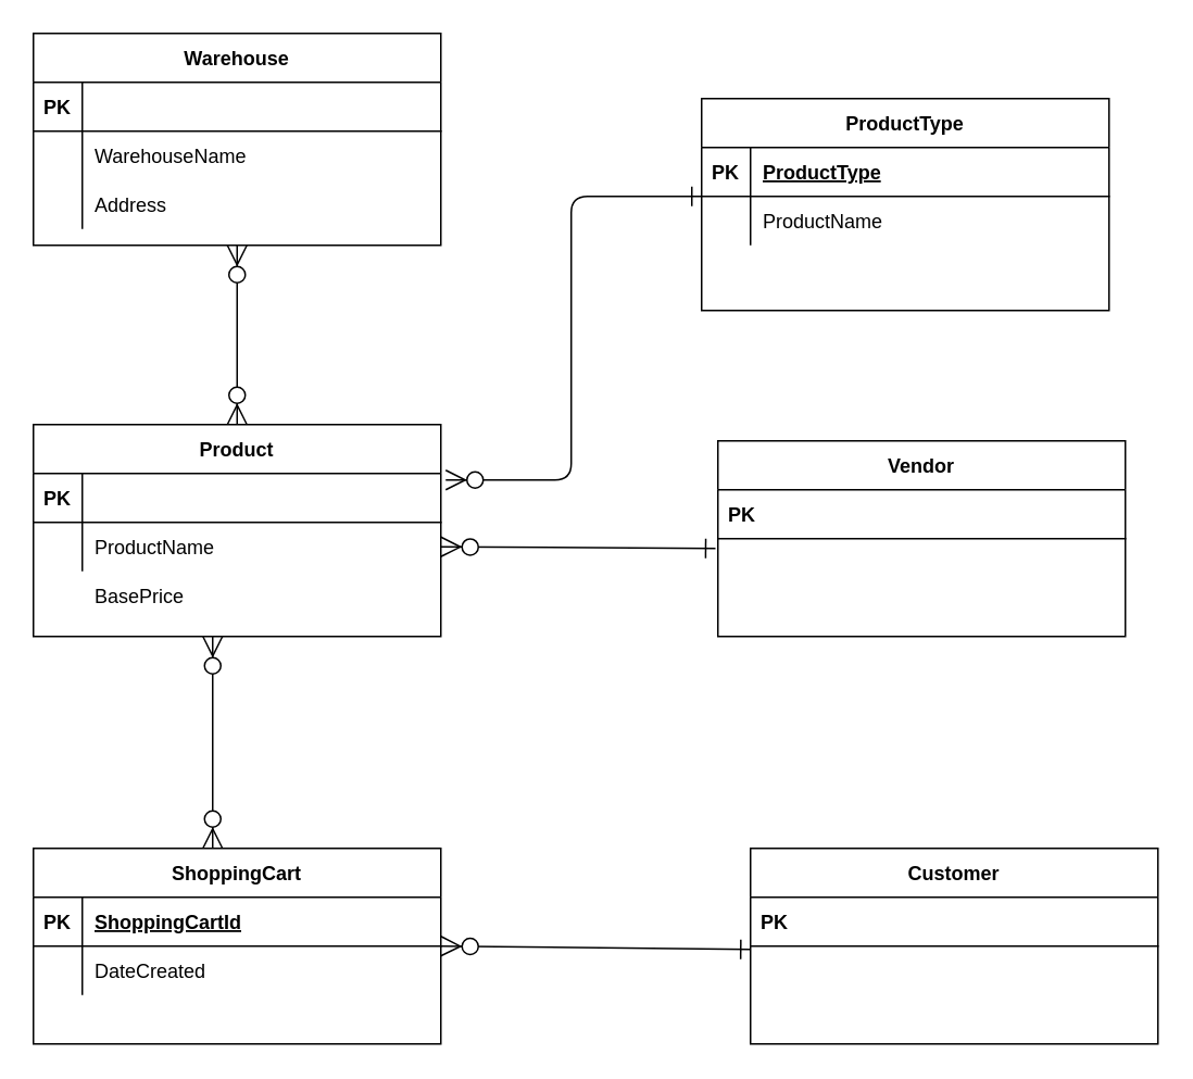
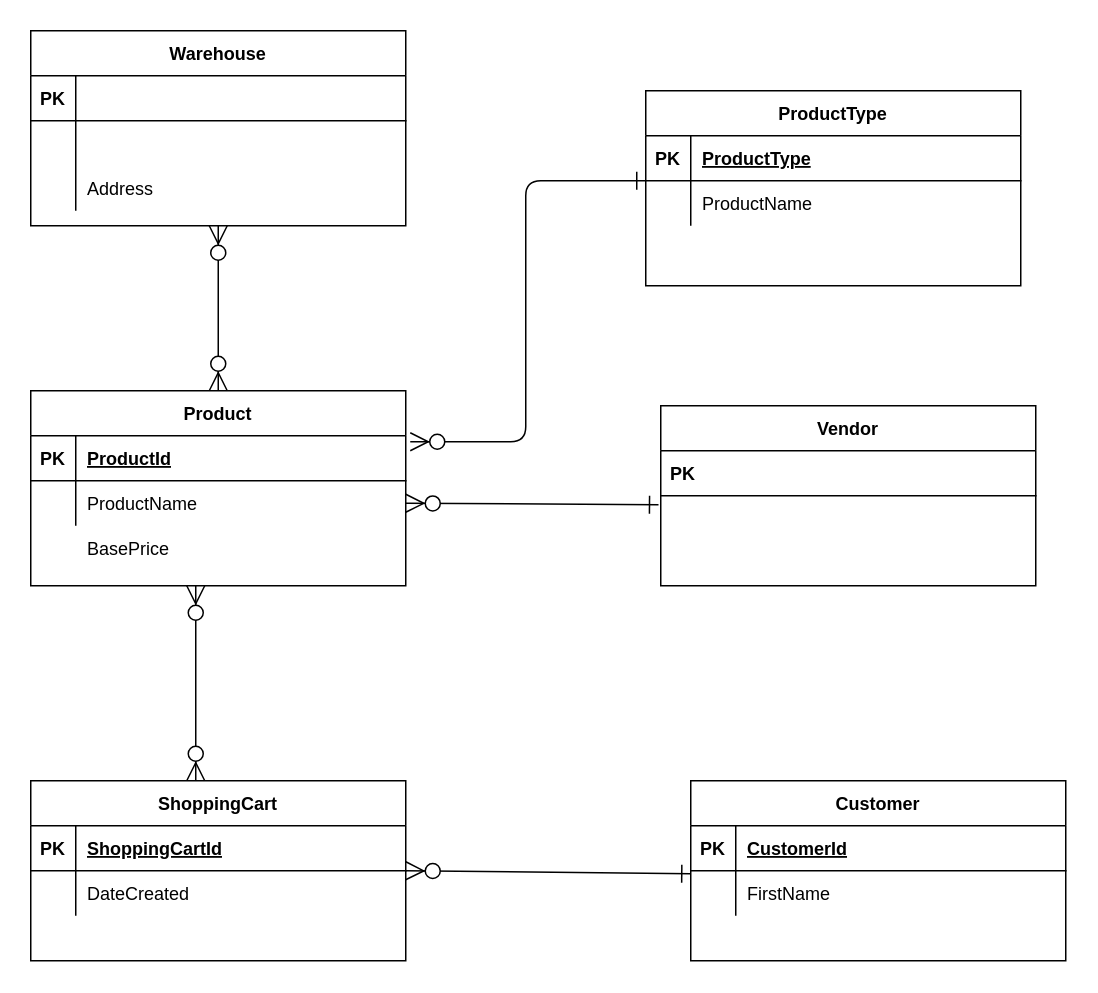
  <mxCell id="0" />
  <mxCell id="1" parent="0" />
  <mxCell id="2" value="" style="endArrow=ERzeroToMany;startArrow=ERzeroToMany;endFill=1;startFill=1;endSize=10;startSize=10;exitX=0.5;exitY=0;exitDx=0;exitDy=0;" parent="1" source="13" edge="1"><mxGeometry width="100" height="100" relative="1" as="geometry"><mxPoint x="300" y="690" as="sourcePoint" /><mxPoint x="145" y="150" as="targetPoint" /></mxGeometry></mxCell>
  <mxCell id="3" value="BasePrice" style="shape=partialRectangle;overflow=hidden;connectable=0;fillColor=none;top=0;left=0;bottom=0;right=0;align=left;spacingLeft=6;" parent="1" vertex="1"><mxGeometry x="50" y="350" width="220" height="30" as="geometry" /></mxCell>
  <mxCell id="4" value="Warehouse" style="shape=table;startSize=30;container=1;collapsible=1;childLayout=tableLayout;fixedRows=1;rowLines=0;fontStyle=1;align=center;resizeLast=1;" parent="1" vertex="1"><mxGeometry x="20" y="20" width="250" height="130" as="geometry" /></mxCell>
  <mxCell id="5" value="" style="shape=partialRectangle;collapsible=0;dropTarget=0;pointerEvents=0;fillColor=none;points=[[0,0.5],[1,0.5]];portConstraint=eastwest;top=0;left=0;right=0;bottom=1;" parent="4" vertex="1"><mxGeometry y="30" width="250" height="30" as="geometry" /></mxCell>
  <mxCell id="6" value="PK" style="shape=partialRectangle;overflow=hidden;connectable=0;fillColor=none;top=0;left=0;bottom=0;right=0;fontStyle=1;" parent="5" vertex="1"><mxGeometry width="30" height="30" as="geometry" /></mxCell>
  <mxCell id="7" value="" style="shape=partialRectangle;collapsible=0;dropTarget=0;pointerEvents=0;fillColor=none;points=[[0,0.5],[1,0.5]];portConstraint=eastwest;top=0;left=0;right=0;bottom=0;" parent="4" vertex="1"><mxGeometry y="60" width="250" height="30" as="geometry" /></mxCell>
  <mxCell id="8" value="" style="shape=partialRectangle;overflow=hidden;connectable=0;fillColor=none;top=0;left=0;bottom=0;right=0;" parent="7" vertex="1"><mxGeometry width="30" height="30" as="geometry" /></mxCell>
- <mxCell id="9" value="WarehouseName" style="shape=partialRectangle;overflow=hidden;connectable=0;fillColor=none;top=0;left=0;bottom=0;right=0;align=left;spacingLeft=6;" parent="7" vertex="1"><mxGeometry x="30" width="220" height="30" as="geometry" /></mxCell>
  <mxCell id="10" value="" style="shape=partialRectangle;collapsible=0;dropTarget=0;pointerEvents=0;fillColor=none;points=[[0,0.5],[1,0.5]];portConstraint=eastwest;top=0;left=0;right=0;bottom=0;" parent="4" vertex="1"><mxGeometry y="90" width="250" height="30" as="geometry" /></mxCell>
  <mxCell id="11" value="" style="shape=partialRectangle;overflow=hidden;connectable=0;fillColor=none;top=0;left=0;bottom=0;right=0;" parent="10" vertex="1"><mxGeometry width="30" height="30" as="geometry" /></mxCell>
  <mxCell id="12" value="Address" style="shape=partialRectangle;overflow=hidden;connectable=0;fillColor=none;top=0;left=0;bottom=0;right=0;align=left;spacingLeft=6;" parent="10" vertex="1"><mxGeometry x="30" width="220" height="30" as="geometry" /></mxCell>
  <mxCell id="13" value="Product" style="shape=table;startSize=30;container=1;collapsible=1;childLayout=tableLayout;fixedRows=1;rowLines=0;fontStyle=1;align=center;resizeLast=1;" parent="1" vertex="1"><mxGeometry x="20" y="260" width="250" height="130" as="geometry" /></mxCell>
  <mxCell id="14" value="" style="shape=partialRectangle;collapsible=0;dropTarget=0;pointerEvents=0;fillColor=none;points=[[0,0.5],[1,0.5]];portConstraint=eastwest;top=0;left=0;right=0;bottom=1;" parent="13" vertex="1"><mxGeometry y="30" width="250" height="30" as="geometry" /></mxCell>
  <mxCell id="15" value="PK" style="shape=partialRectangle;overflow=hidden;connectable=0;fillColor=none;top=0;left=0;bottom=0;right=0;fontStyle=1;" parent="14" vertex="1"><mxGeometry width="30" height="30" as="geometry" /></mxCell>
+ <mxCell id="16" value="ProductId" style="shape=partialRectangle;overflow=hidden;connectable=0;fillColor=none;top=0;left=0;bottom=0;right=0;align=left;spacingLeft=6;fontStyle=5;" parent="14" vertex="1"><mxGeometry x="30" width="220" height="30" as="geometry" /></mxCell>
  <mxCell id="17" value="" style="shape=partialRectangle;collapsible=0;dropTarget=0;pointerEvents=0;fillColor=none;points=[[0,0.5],[1,0.5]];portConstraint=eastwest;top=0;left=0;right=0;bottom=0;" parent="13" vertex="1"><mxGeometry y="60" width="250" height="30" as="geometry" /></mxCell>
  <mxCell id="18" value="" style="shape=partialRectangle;overflow=hidden;connectable=0;fillColor=none;top=0;left=0;bottom=0;right=0;" parent="17" vertex="1"><mxGeometry width="30" height="30" as="geometry" /></mxCell>
  <mxCell id="19" value="ProductName" style="shape=partialRectangle;overflow=hidden;connectable=0;fillColor=none;top=0;left=0;bottom=0;right=0;align=left;spacingLeft=6;" parent="17" vertex="1"><mxGeometry x="30" width="220" height="30" as="geometry" /></mxCell>
  <mxCell id="20" value="Vendor" style="shape=table;startSize=30;container=1;collapsible=1;childLayout=tableLayout;fixedRows=1;rowLines=0;fontStyle=1;align=center;resizeLast=1;" parent="1" vertex="1"><mxGeometry x="440" y="270" width="250" height="120" as="geometry" /></mxCell>
  <mxCell id="21" value="" style="shape=partialRectangle;collapsible=0;dropTarget=0;pointerEvents=0;fillColor=none;points=[[0,0.5],[1,0.5]];portConstraint=eastwest;top=0;left=0;right=0;bottom=1;" parent="20" vertex="1"><mxGeometry y="30" width="250" height="30" as="geometry" /></mxCell>
  <mxCell id="22" value="PK" style="shape=partialRectangle;overflow=hidden;connectable=0;fillColor=none;top=0;left=0;bottom=0;right=0;fontStyle=1;" parent="21" vertex="1"><mxGeometry width="30" height="30" as="geometry" /></mxCell>
  <mxCell id="23" value="" style="shape=partialRectangle;collapsible=0;dropTarget=0;pointerEvents=0;fillColor=none;points=[[0,0.5],[1,0.5]];portConstraint=eastwest;top=0;left=0;right=0;bottom=0;" parent="20" vertex="1"><mxGeometry y="60" width="250" height="30" as="geometry" /></mxCell>
  <mxCell id="24" value="" style="shape=partialRectangle;overflow=hidden;connectable=0;fillColor=none;top=0;left=0;bottom=0;right=0;" parent="23" vertex="1"><mxGeometry width="30" height="30" as="geometry" /></mxCell>
  <mxCell id="25" value="" style="shape=partialRectangle;collapsible=0;dropTarget=0;pointerEvents=0;fillColor=none;points=[[0,0.5],[1,0.5]];portConstraint=eastwest;top=0;left=0;right=0;bottom=0;" parent="20" vertex="1"><mxGeometry y="90" width="250" height="30" as="geometry" /></mxCell>
  <mxCell id="26" value="" style="shape=partialRectangle;overflow=hidden;connectable=0;fillColor=none;top=0;left=0;bottom=0;right=0;" parent="25" vertex="1"><mxGeometry width="30" height="30" as="geometry" /></mxCell>
  <mxCell id="27" value="" style="endArrow=ERzeroToMany;html=1;entryX=1;entryY=0.5;entryDx=0;entryDy=0;exitX=-0.006;exitY=1.2;exitDx=0;exitDy=0;exitPerimeter=0;endSize=10;startSize=10;endFill=1;startArrow=ERone;startFill=0;" parent="1" source="21" target="17" edge="1"><mxGeometry width="50" height="50" relative="1" as="geometry"><mxPoint x="360" y="290" as="sourcePoint" /><mxPoint x="410" y="240" as="targetPoint" /></mxGeometry></mxCell>
  <mxCell id="28" value="ProductType" style="shape=table;startSize=30;container=1;collapsible=1;childLayout=tableLayout;fixedRows=1;rowLines=0;fontStyle=1;align=center;resizeLast=1;" parent="1" vertex="1"><mxGeometry x="430" y="60" width="250" height="130" as="geometry" /></mxCell>
  <mxCell id="29" value="" style="shape=partialRectangle;collapsible=0;dropTarget=0;pointerEvents=0;fillColor=none;points=[[0,0.5],[1,0.5]];portConstraint=eastwest;top=0;left=0;right=0;bottom=1;" parent="28" vertex="1"><mxGeometry y="30" width="250" height="30" as="geometry" /></mxCell>
  <mxCell id="30" value="PK" style="shape=partialRectangle;overflow=hidden;connectable=0;fillColor=none;top=0;left=0;bottom=0;right=0;fontStyle=1;" parent="29" vertex="1"><mxGeometry width="30" height="30" as="geometry" /></mxCell>
  <mxCell id="31" value="ProductType" style="shape=partialRectangle;overflow=hidden;connectable=0;fillColor=none;top=0;left=0;bottom=0;right=0;align=left;spacingLeft=6;fontStyle=5;" parent="29" vertex="1"><mxGeometry x="30" width="220" height="30" as="geometry" /></mxCell>
  <mxCell id="32" value="" style="shape=partialRectangle;collapsible=0;dropTarget=0;pointerEvents=0;fillColor=none;points=[[0,0.5],[1,0.5]];portConstraint=eastwest;top=0;left=0;right=0;bottom=0;" parent="28" vertex="1"><mxGeometry y="60" width="250" height="30" as="geometry" /></mxCell>
  <mxCell id="33" value="" style="shape=partialRectangle;overflow=hidden;connectable=0;fillColor=none;top=0;left=0;bottom=0;right=0;" parent="32" vertex="1"><mxGeometry width="30" height="30" as="geometry" /></mxCell>
  <mxCell id="34" value="ProductName" style="shape=partialRectangle;overflow=hidden;connectable=0;fillColor=none;top=0;left=0;bottom=0;right=0;align=left;spacingLeft=6;" parent="32" vertex="1"><mxGeometry x="30" width="220" height="30" as="geometry" /></mxCell>
  <mxCell id="35" value="" style="endArrow=ERone;html=1;exitX=1.012;exitY=0.133;exitDx=0;exitDy=0;exitPerimeter=0;endSize=10;startSize=10;endFill=0;startArrow=ERzeroToMany;startFill=1;" parent="1" source="14" edge="1"><mxGeometry width="50" height="50" relative="1" as="geometry"><mxPoint x="380" y="170" as="sourcePoint" /><mxPoint x="430" y="120" as="targetPoint" /><Array as="points"><mxPoint x="350" y="294" /><mxPoint x="350" y="120" /></Array></mxGeometry></mxCell>
  <mxCell id="36" value="Customer" style="shape=table;startSize=30;container=1;collapsible=1;childLayout=tableLayout;fixedRows=1;rowLines=0;fontStyle=1;align=center;resizeLast=1;" parent="1" vertex="1"><mxGeometry x="460" y="520" width="250" height="120" as="geometry" /></mxCell>
  <mxCell id="37" value="" style="shape=partialRectangle;collapsible=0;dropTarget=0;pointerEvents=0;fillColor=none;points=[[0,0.5],[1,0.5]];portConstraint=eastwest;top=0;left=0;right=0;bottom=1;" parent="36" vertex="1"><mxGeometry y="30" width="250" height="30" as="geometry" /></mxCell>
  <mxCell id="38" value="PK" style="shape=partialRectangle;overflow=hidden;connectable=0;fillColor=none;top=0;left=0;bottom=0;right=0;fontStyle=1;" parent="37" vertex="1"><mxGeometry width="30" height="30" as="geometry" /></mxCell>
+ <mxCell id="39" value="CustomerId" style="shape=partialRectangle;overflow=hidden;connectable=0;fillColor=none;top=0;left=0;bottom=0;right=0;align=left;spacingLeft=6;fontStyle=5;" parent="37" vertex="1"><mxGeometry x="30" width="220" height="30" as="geometry" /></mxCell>
  <mxCell id="40" value="" style="shape=partialRectangle;collapsible=0;dropTarget=0;pointerEvents=0;fillColor=none;points=[[0,0.5],[1,0.5]];portConstraint=eastwest;top=0;left=0;right=0;bottom=0;" parent="36" vertex="1"><mxGeometry y="60" width="250" height="30" as="geometry" /></mxCell>
  <mxCell id="41" value="" style="shape=partialRectangle;overflow=hidden;connectable=0;fillColor=none;top=0;left=0;bottom=0;right=0;" parent="40" vertex="1"><mxGeometry width="30" height="30" as="geometry" /></mxCell>
+ <mxCell id="42" value="FirstName" style="shape=partialRectangle;overflow=hidden;connectable=0;fillColor=none;top=0;left=0;bottom=0;right=0;align=left;spacingLeft=6;" parent="40" vertex="1"><mxGeometry x="30" width="220" height="30" as="geometry" /></mxCell>
  <mxCell id="43" value="" style="shape=partialRectangle;collapsible=0;dropTarget=0;pointerEvents=0;fillColor=none;points=[[0,0.5],[1,0.5]];portConstraint=eastwest;top=0;left=0;right=0;bottom=0;" parent="36" vertex="1"><mxGeometry y="90" width="250" height="30" as="geometry" /></mxCell>
  <mxCell id="44" value="" style="shape=partialRectangle;overflow=hidden;connectable=0;fillColor=none;top=0;left=0;bottom=0;right=0;" parent="43" vertex="1"><mxGeometry width="30" height="30" as="geometry" /></mxCell>
  <mxCell id="45" value="ShoppingCart" style="shape=table;startSize=30;container=1;collapsible=1;childLayout=tableLayout;fixedRows=1;rowLines=0;fontStyle=1;align=center;resizeLast=1;" parent="1" vertex="1"><mxGeometry x="20" y="520" width="250" height="120" as="geometry" /></mxCell>
  <mxCell id="46" value="" style="shape=partialRectangle;collapsible=0;dropTarget=0;pointerEvents=0;fillColor=none;points=[[0,0.5],[1,0.5]];portConstraint=eastwest;top=0;left=0;right=0;bottom=1;" parent="45" vertex="1"><mxGeometry y="30" width="250" height="30" as="geometry" /></mxCell>
  <mxCell id="47" value="PK" style="shape=partialRectangle;overflow=hidden;connectable=0;fillColor=none;top=0;left=0;bottom=0;right=0;fontStyle=1;" parent="46" vertex="1"><mxGeometry width="30" height="30" as="geometry" /></mxCell>
  <mxCell id="48" value="ShoppingCartId" style="shape=partialRectangle;overflow=hidden;connectable=0;fillColor=none;top=0;left=0;bottom=0;right=0;align=left;spacingLeft=6;fontStyle=5;" parent="46" vertex="1"><mxGeometry x="30" width="220" height="30" as="geometry" /></mxCell>
  <mxCell id="49" value="" style="shape=partialRectangle;collapsible=0;dropTarget=0;pointerEvents=0;fillColor=none;points=[[0,0.5],[1,0.5]];portConstraint=eastwest;top=0;left=0;right=0;bottom=0;" parent="45" vertex="1"><mxGeometry y="60" width="250" height="30" as="geometry" /></mxCell>
  <mxCell id="50" value="" style="shape=partialRectangle;overflow=hidden;connectable=0;fillColor=none;top=0;left=0;bottom=0;right=0;" parent="49" vertex="1"><mxGeometry width="30" height="30" as="geometry" /></mxCell>
  <mxCell id="51" value="DateCreated" style="shape=partialRectangle;overflow=hidden;connectable=0;fillColor=none;top=0;left=0;bottom=0;right=0;align=left;spacingLeft=6;" parent="49" vertex="1"><mxGeometry x="30" width="220" height="30" as="geometry" /></mxCell>
  <mxCell id="52" value="" style="shape=partialRectangle;collapsible=0;dropTarget=0;pointerEvents=0;fillColor=none;points=[[0,0.5],[1,0.5]];portConstraint=eastwest;top=0;left=0;right=0;bottom=0;" parent="45" vertex="1"><mxGeometry y="90" width="250" height="30" as="geometry" /></mxCell>
  <mxCell id="53" value="" style="shape=partialRectangle;overflow=hidden;connectable=0;fillColor=none;top=0;left=0;bottom=0;right=0;" parent="52" vertex="1"><mxGeometry width="30" height="30" as="geometry" /></mxCell>
  <mxCell id="54" value="" style="endArrow=ERzeroToMany;html=1;endSize=10;startSize=10;startArrow=ERzeroToMany;startFill=1;endFill=1;" parent="1" edge="1"><mxGeometry width="50" height="50" relative="1" as="geometry"><mxPoint x="130" y="520" as="sourcePoint" /><mxPoint x="130" y="390" as="targetPoint" /></mxGeometry></mxCell>
  <mxCell id="55" value="" style="endArrow=ERone;html=1;entryX=0;entryY=0.067;entryDx=0;entryDy=0;entryPerimeter=0;endSize=10;startSize=10;endFill=0;startArrow=ERzeroToMany;startFill=1;" parent="1" target="40" edge="1"><mxGeometry width="50" height="50" relative="1" as="geometry"><mxPoint x="270" y="580" as="sourcePoint" /><mxPoint x="320" y="530" as="targetPoint" /></mxGeometry></mxCell>
